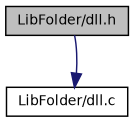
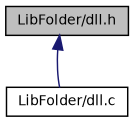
  digraph {
    node [color=black fontname=Helvetica fontsize=10 shape=record style=filled]
    n1 [fillcolor=grey75 fontcolor=black height=0.2 label="LibFolder/dll.h" width=0.4]
    n2 [fillcolor=white height=0.2 label="LibFolder/dll.c" width=0.4]
-   n2 -> n1 [color=midnightblue dir=back fontname=Helvetica fontsize=10 labelfontname=Helvetica labelfontsize=10 style=solid]
+   n1 -> n2 [color=midnightblue dir=back fontname=Helvetica fontsize=10 labelfontname=Helvetica labelfontsize=10 style=solid]
  }
